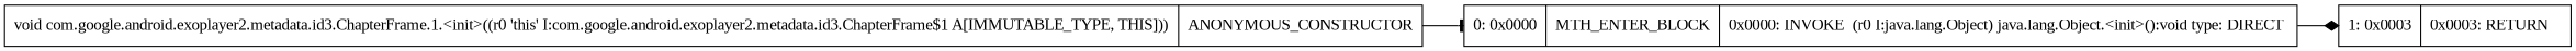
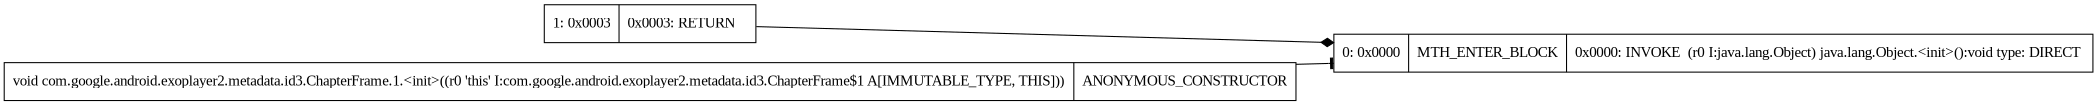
  digraph {
    rankdir=LR
    fontname="Liberation Serif"
    node [shape=record fontname="Liberation Serif"]
    edge [fontname="Liberation Serif"]
    n1 [label="{0\:\ 0x0000|MTH_ENTER_BLOCK\l|0x0000: INVOKE  (r0 I:java.lang.Object) java.lang.Object.\<init\>():void type: DIRECT \l}"]
    n2 [label="{1\:\ 0x0003|0x0003: RETURN   \l}"]
    n3 [label="{void com.google.android.exoplayer2.metadata.id3.ChapterFrame.1.\<init\>((r0 'this' I:com.google.android.exoplayer2.metadata.id3.ChapterFrame$1 A[IMMUTABLE_TYPE, THIS]))  | ANONYMOUS_CONSTRUCTOR\l}"]
-   n1 -> n2 [arrowhead=diamond]
+   n2 -> n1 [arrowhead=diamond]
    n3 -> n1 [arrowhead=tee]
  }
